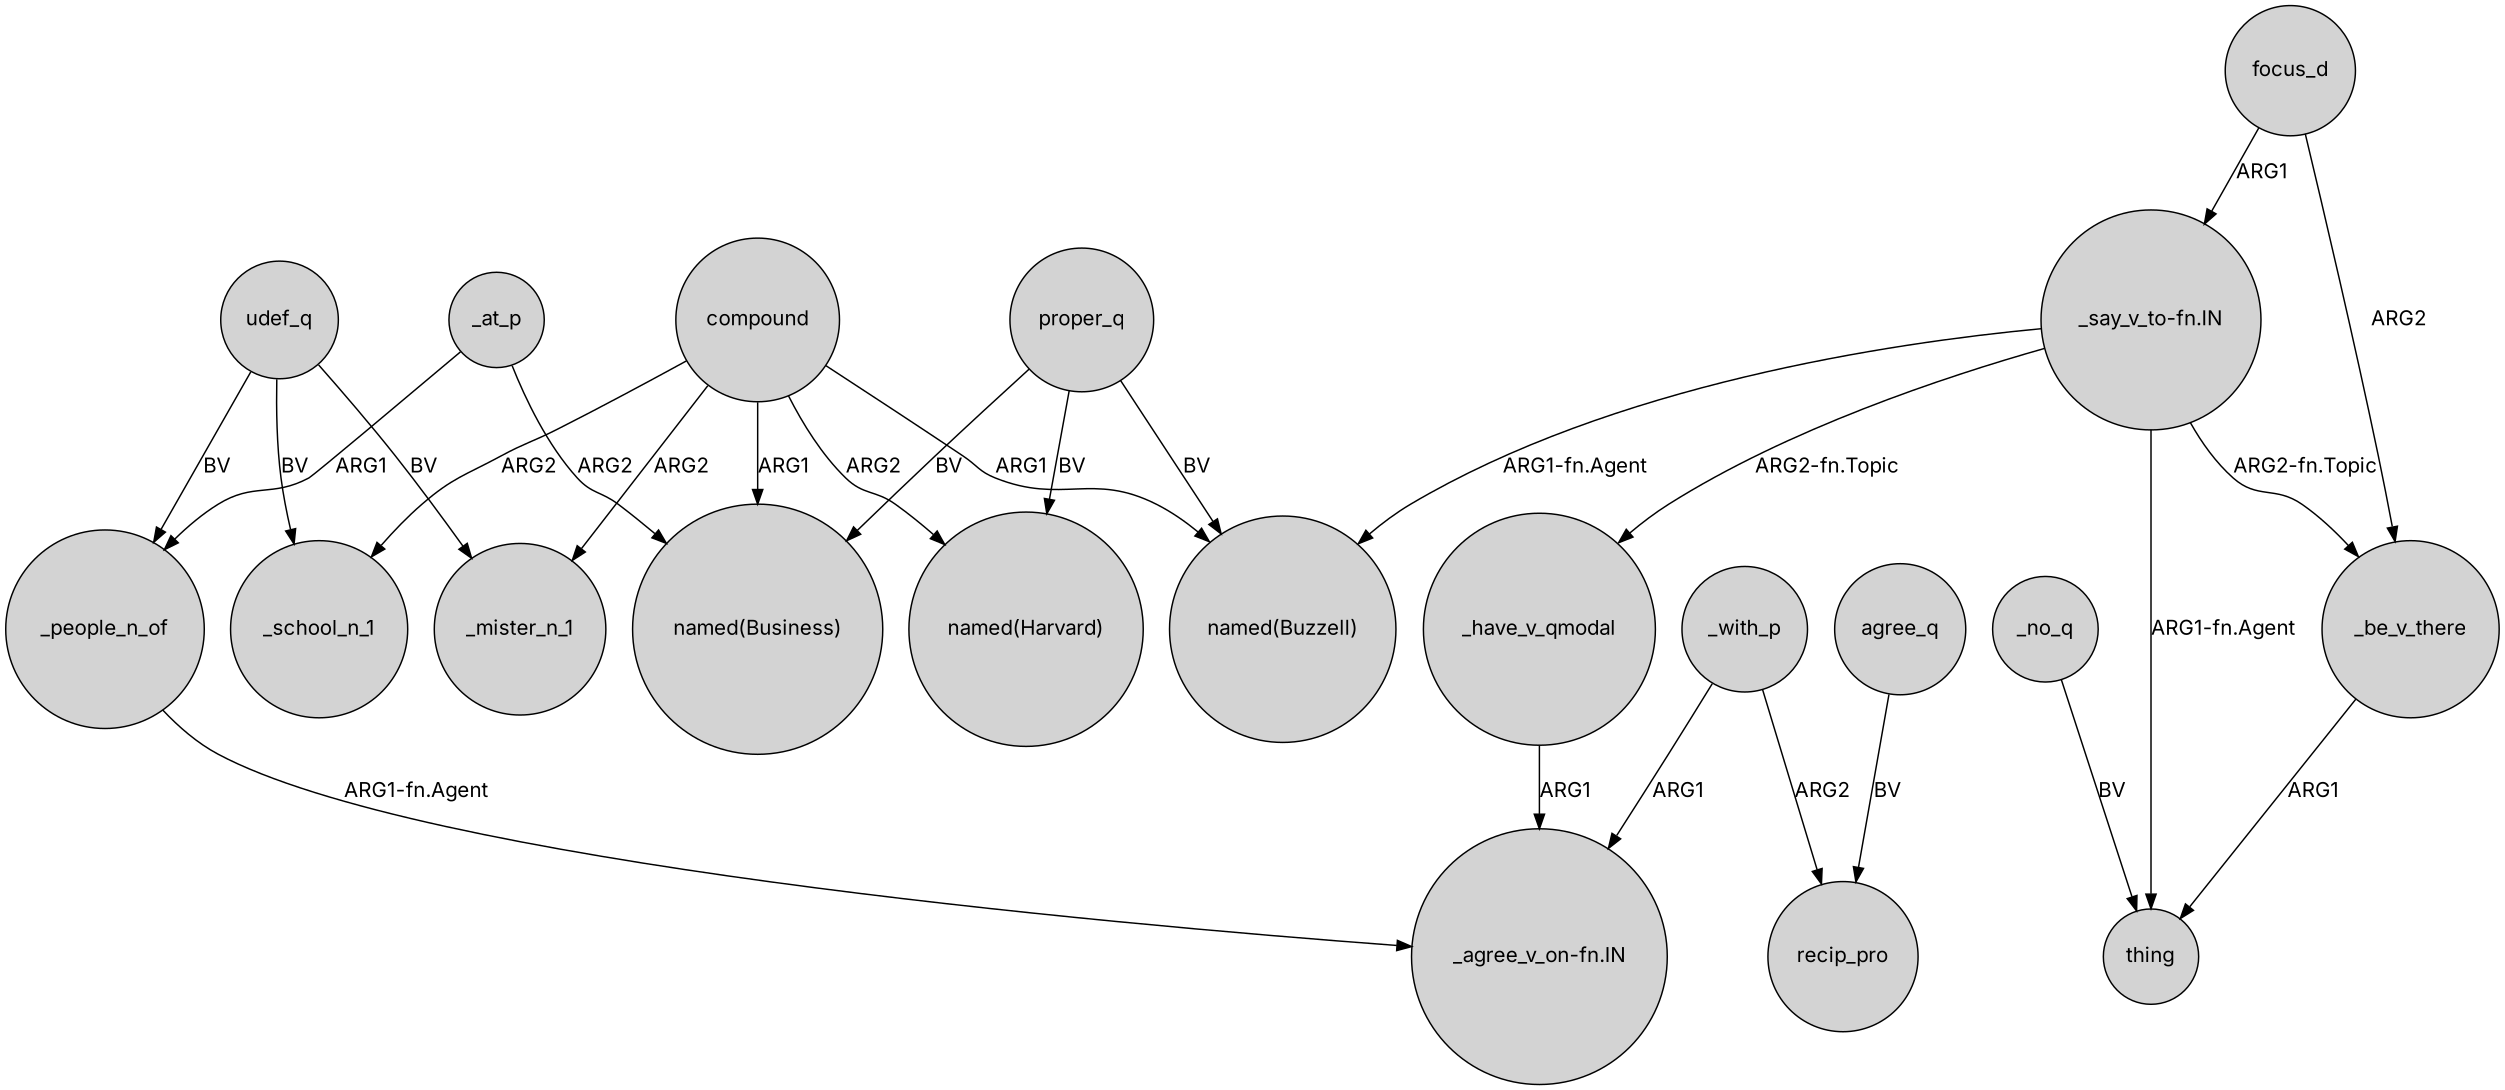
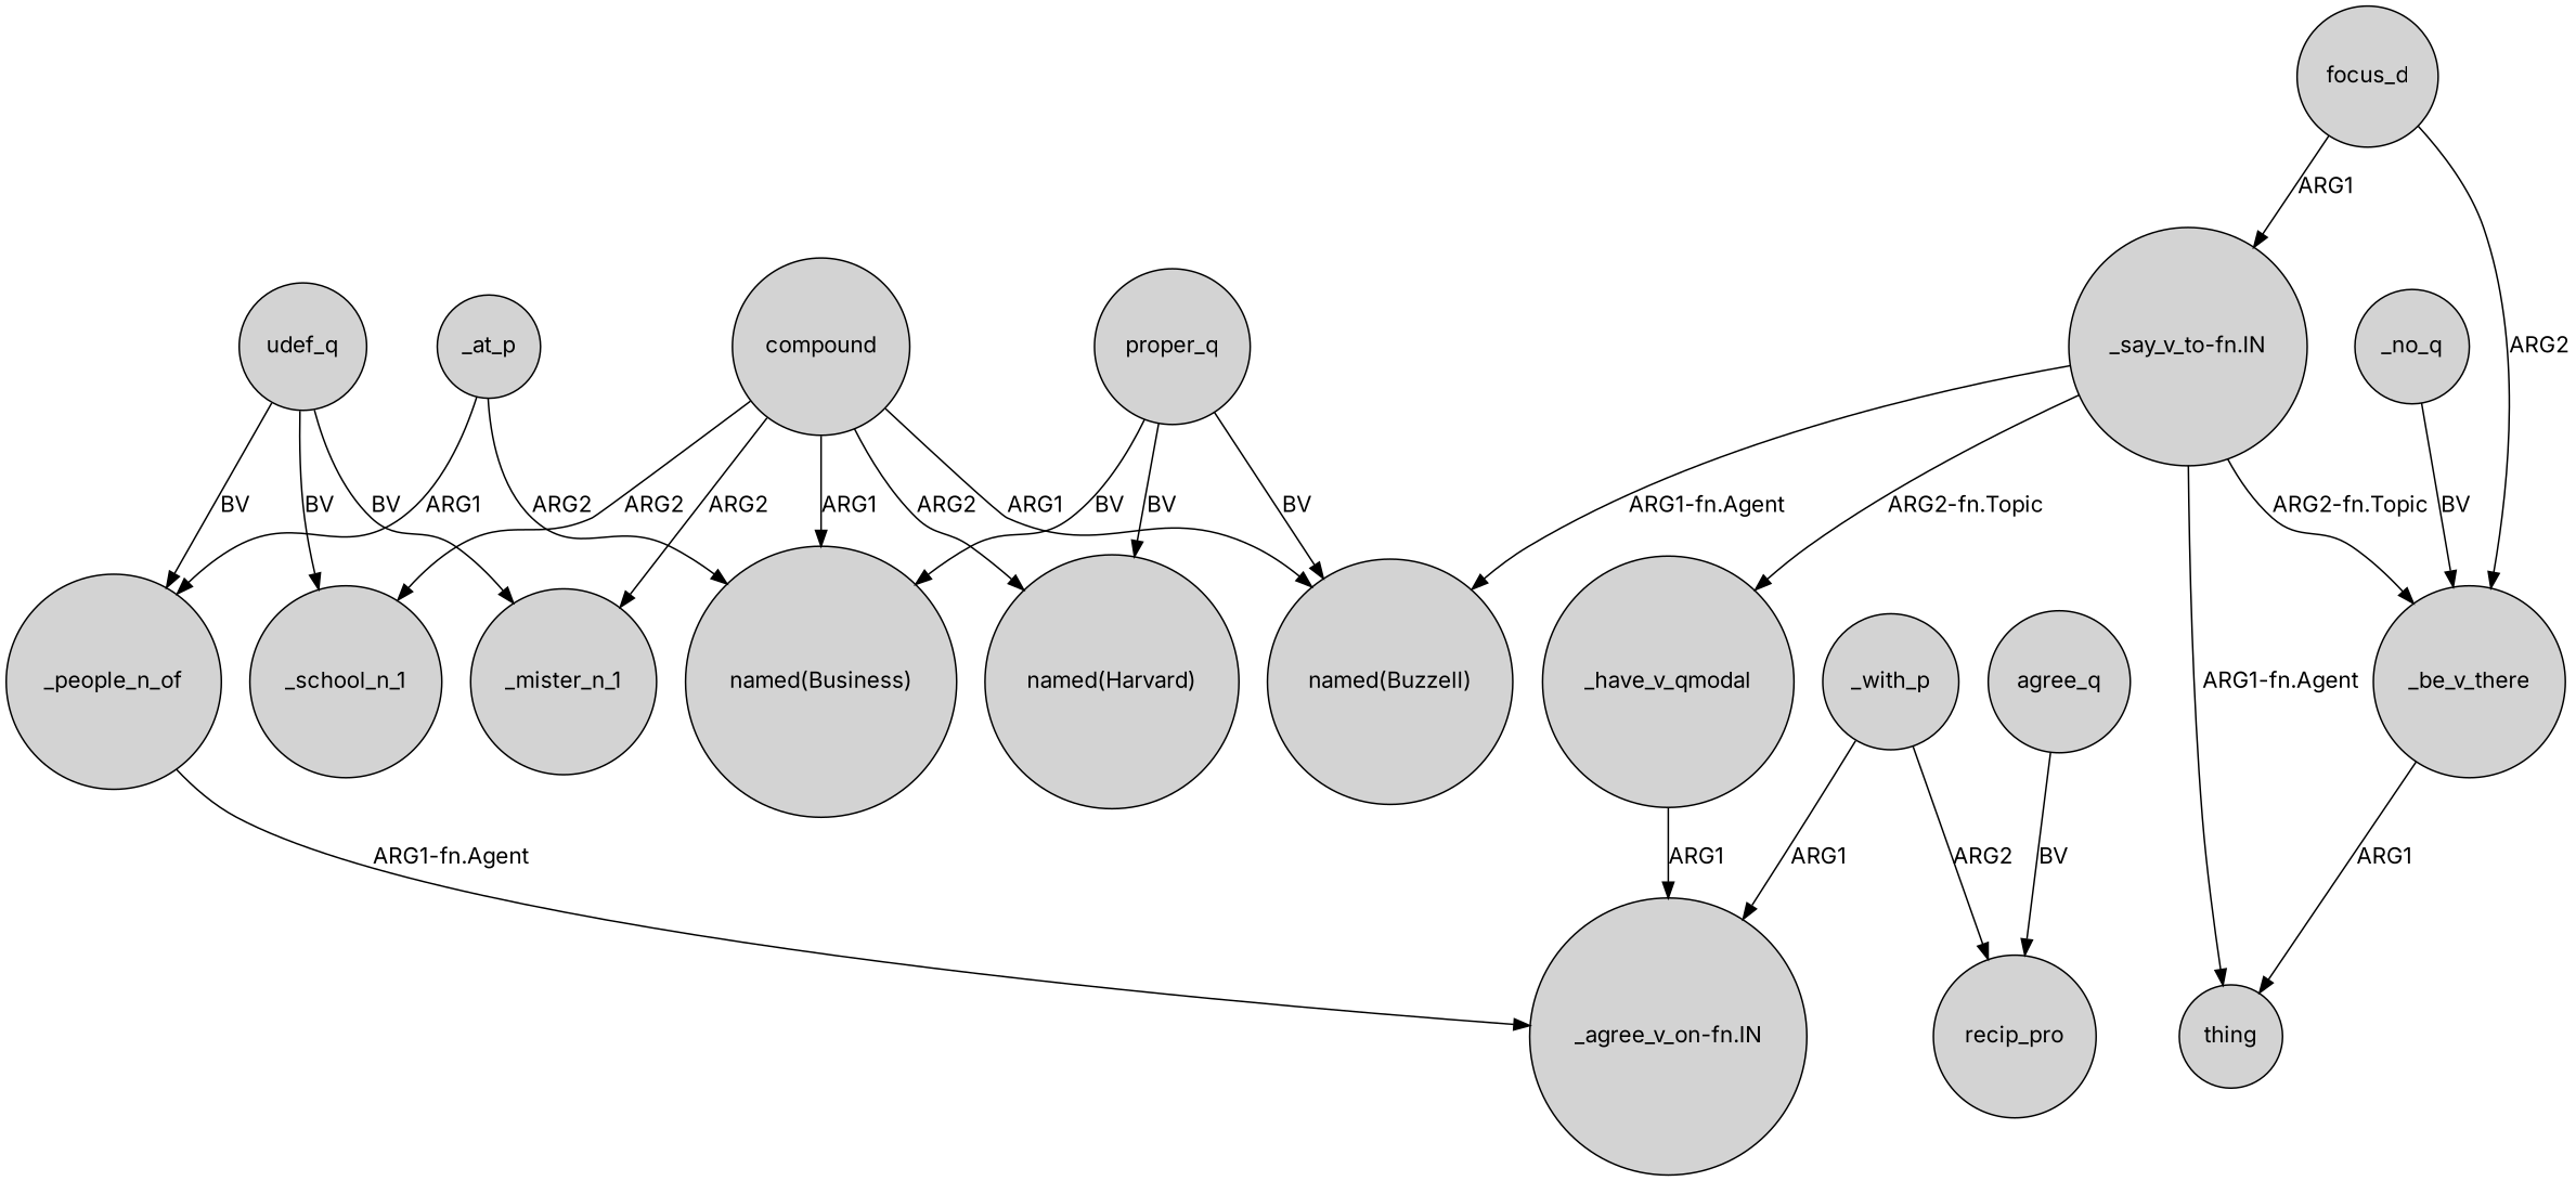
  digraph {
    fontname=Inter
    node [fontname=Inter shape=circle style=filled]
    edge [fontname=Inter]
    "_say_v_to-fn.IN"
    _have_v_qmodal
    _be_v_there
    thing
    "named(Buzzell)"
    "_agree_v_on-fn.IN"
    compound
    "named(Harvard)"
    "named(Business)"
    _mister_n_1
    _school_n_1
    proper_q
    _people_n_of
    udef_q
    _at_p
    _with_p
    recip_pro
    n18 [label=agree_q]
    _no_q
    focus_d
    "_say_v_to-fn.IN" -> _have_v_qmodal [label="ARG2-fn.Topic"]
    "_say_v_to-fn.IN" -> _be_v_there [label="ARG2-fn.Topic"]
    "_say_v_to-fn.IN" -> thing [label="ARG1-fn.Agent"]
    "_say_v_to-fn.IN" -> "named(Buzzell)" [label="ARG1-fn.Agent"]
    _have_v_qmodal -> "_agree_v_on-fn.IN" [label=ARG1]
    _be_v_there -> thing [label=ARG1]
    compound -> "named(Buzzell)" [label=ARG1]
    compound -> "named(Harvard)" [label=ARG2]
    compound -> "named(Business)" [label=ARG1]
    compound -> _mister_n_1 [label=ARG2]
    compound -> _school_n_1 [label=ARG2]
    proper_q -> "named(Buzzell)" [label=BV]
    proper_q -> "named(Harvard)" [label=BV]
    proper_q -> "named(Business)" [label=BV]
    _people_n_of -> "_agree_v_on-fn.IN" [label="ARG1-fn.Agent"]
    udef_q -> _mister_n_1 [label=BV]
    udef_q -> _school_n_1 [label=BV]
    udef_q -> _people_n_of [label=BV]
    _at_p -> "named(Business)" [label=ARG2]
    _at_p -> _people_n_of [label=ARG1]
    _with_p -> "_agree_v_on-fn.IN" [label=ARG1]
    _with_p -> recip_pro [label=ARG2]
    n18 -> recip_pro [label=BV]
-   _no_q -> thing [label=BV]
+   _no_q -> _be_v_there [label=BV]
    focus_d -> "_say_v_to-fn.IN" [label=ARG1]
    focus_d -> _be_v_there [label=ARG2]
  }
